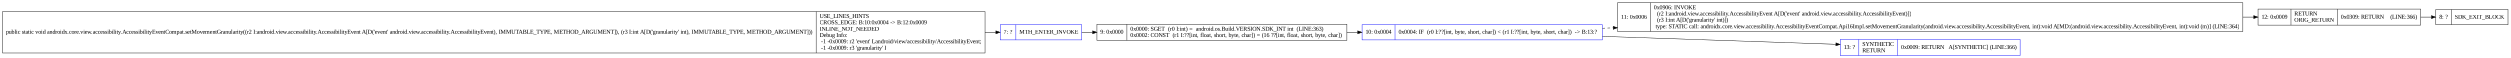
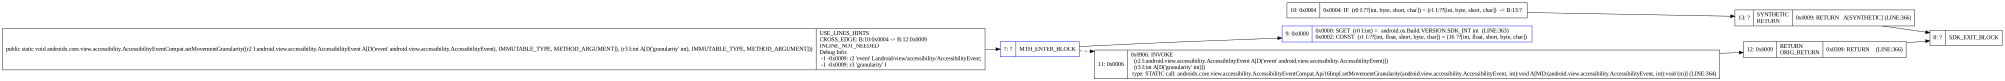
  digraph {
    fontname="Liberation Serif"
    rankdir=LR
    node [color=black fontname="Liberation Serif" shape=record]
    edge [fontname="Liberation Serif"]
-   n1 [color=blue label="{7\:\ ?|MTH_ENTER_INVOKE\l}"]
-   n2 [label="{9\:\ 0x0000|0x0000: SGET  (r0 I:int) =  android.os.Build.VERSION.SDK_INT int  (LINE:363)\l0x0002: CONST  (r1 I:??[int, float, short, byte, char]) = (16 ??[int, float, short, byte, char]) \l}"]
-   n3 [color=blue label="{10\:\ 0x0004|0x0004: IF  (r0 I:??[int, byte, short, char]) \< (r1 I:??[int, byte, short, char])  \-\> B:13:? \l}"]
+   n1 [color=blue label="{7\:\ ?|MTH_ENTER_BLOCK\l}"]
+   n2 [color=blue label="{9\:\ 0x0000|0x0000: SGET  (r0 I:int) =  android.os.Build.VERSION.SDK_INT int  (LINE:363)\l0x0002: CONST  (r1 I:??[int, float, short, byte, char]) = (16 ??[int, float, short, byte, char]) \l}"]
+   n3 [label="{10\:\ 0x0004|0x0004: IF  (r0 I:??[int, byte, short, char]) \< (r1 I:??[int, byte, short, char])  \-\> B:13:? \l}"]
    n4 [label="{11\:\ 0x0006|0x0906: INVOKE  \l  (r2 I:android.view.accessibility.AccessibilityEvent A[D('event' android.view.accessibility.AccessibilityEvent)])\l  (r3 I:int A[D('granularity' int)])\l type: STATIC call: androidx.core.view.accessibility.AccessibilityEventCompat.Api16Impl.setMovementGranularity(android.view.accessibility.AccessibilityEvent, int):void A[MD:(android.view.accessibility.AccessibilityEvent, int):void (m)] (LINE:364)\l}"]
-   n5 [color=blue label="{13\:\ ?|SYNTHETIC\lRETURN\l|0x0009: RETURN   A[SYNTHETIC] (LINE:366)\l}"]
+   n5 [label="{13\:\ ?|SYNTHETIC\lRETURN\l|0x0009: RETURN   A[SYNTHETIC] (LINE:366)\l}"]
    n6 [label="{12\:\ 0x0009|RETURN\lORIG_RETURN\l|0x0309: RETURN    (LINE:366)\l}"]
    n7 [label="{8\:\ ?|SDK_EXIT_BLOCK\l}"]
    n8 [label="{public static void androidx.core.view.accessibility.AccessibilityEventCompat.setMovementGranularity((r2 I:android.view.accessibility.AccessibilityEvent A[D('event' android.view.accessibility.AccessibilityEvent), IMMUTABLE_TYPE, METHOD_ARGUMENT]), (r3 I:int A[D('granularity' int), IMMUTABLE_TYPE, METHOD_ARGUMENT]))  | USE_LINES_HINTS\lCROSS_EDGE: B:10:0x0004 \-\> B:12:0x0009\lINLINE_NOT_NEEDED\lDebug Info:\l  \-1 \-0x0009: r2 'event' Landroid\/view\/accessibility\/AccessibilityEvent;\l  \-1 \-0x0009: r3 'granularity' I\l}"]
    n1 -> n2
-   n2 -> n3
-   n3 -> n4 [style=dashed]
+   n1 -> n4 [style=dashed]
    n3 -> n5
    n4 -> n6
+   n5 -> n7
    n6 -> n7
    n8 -> n1
  }
